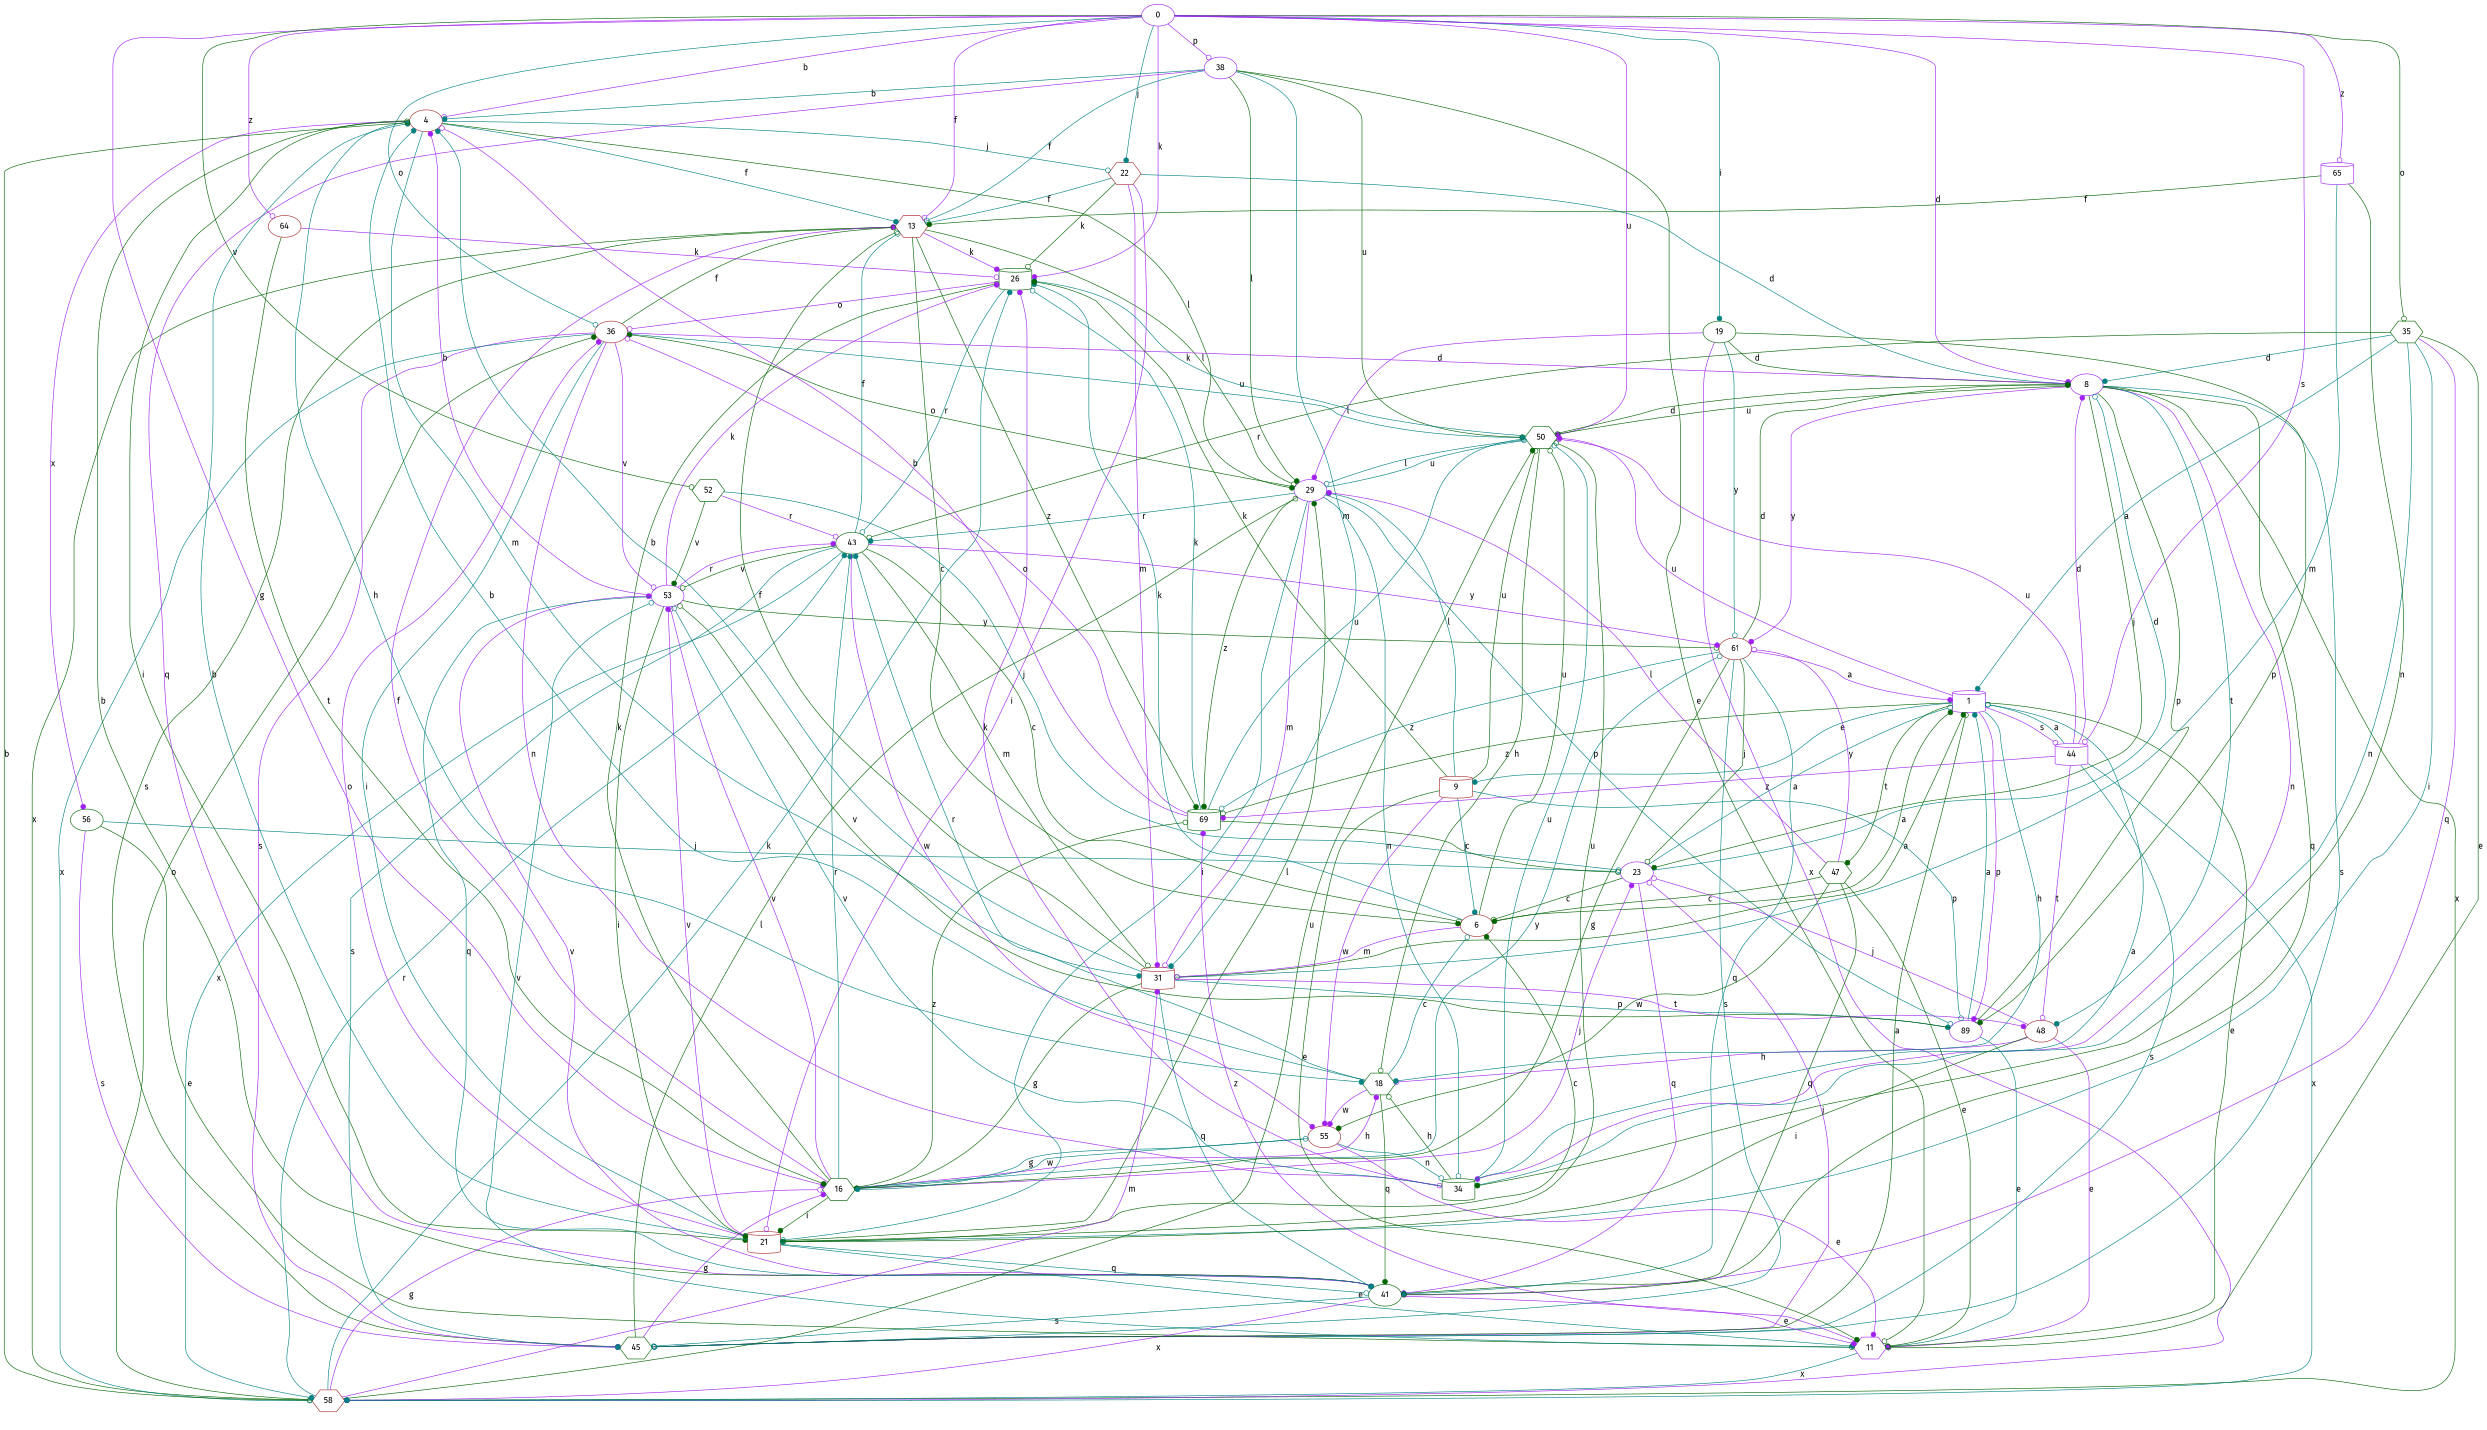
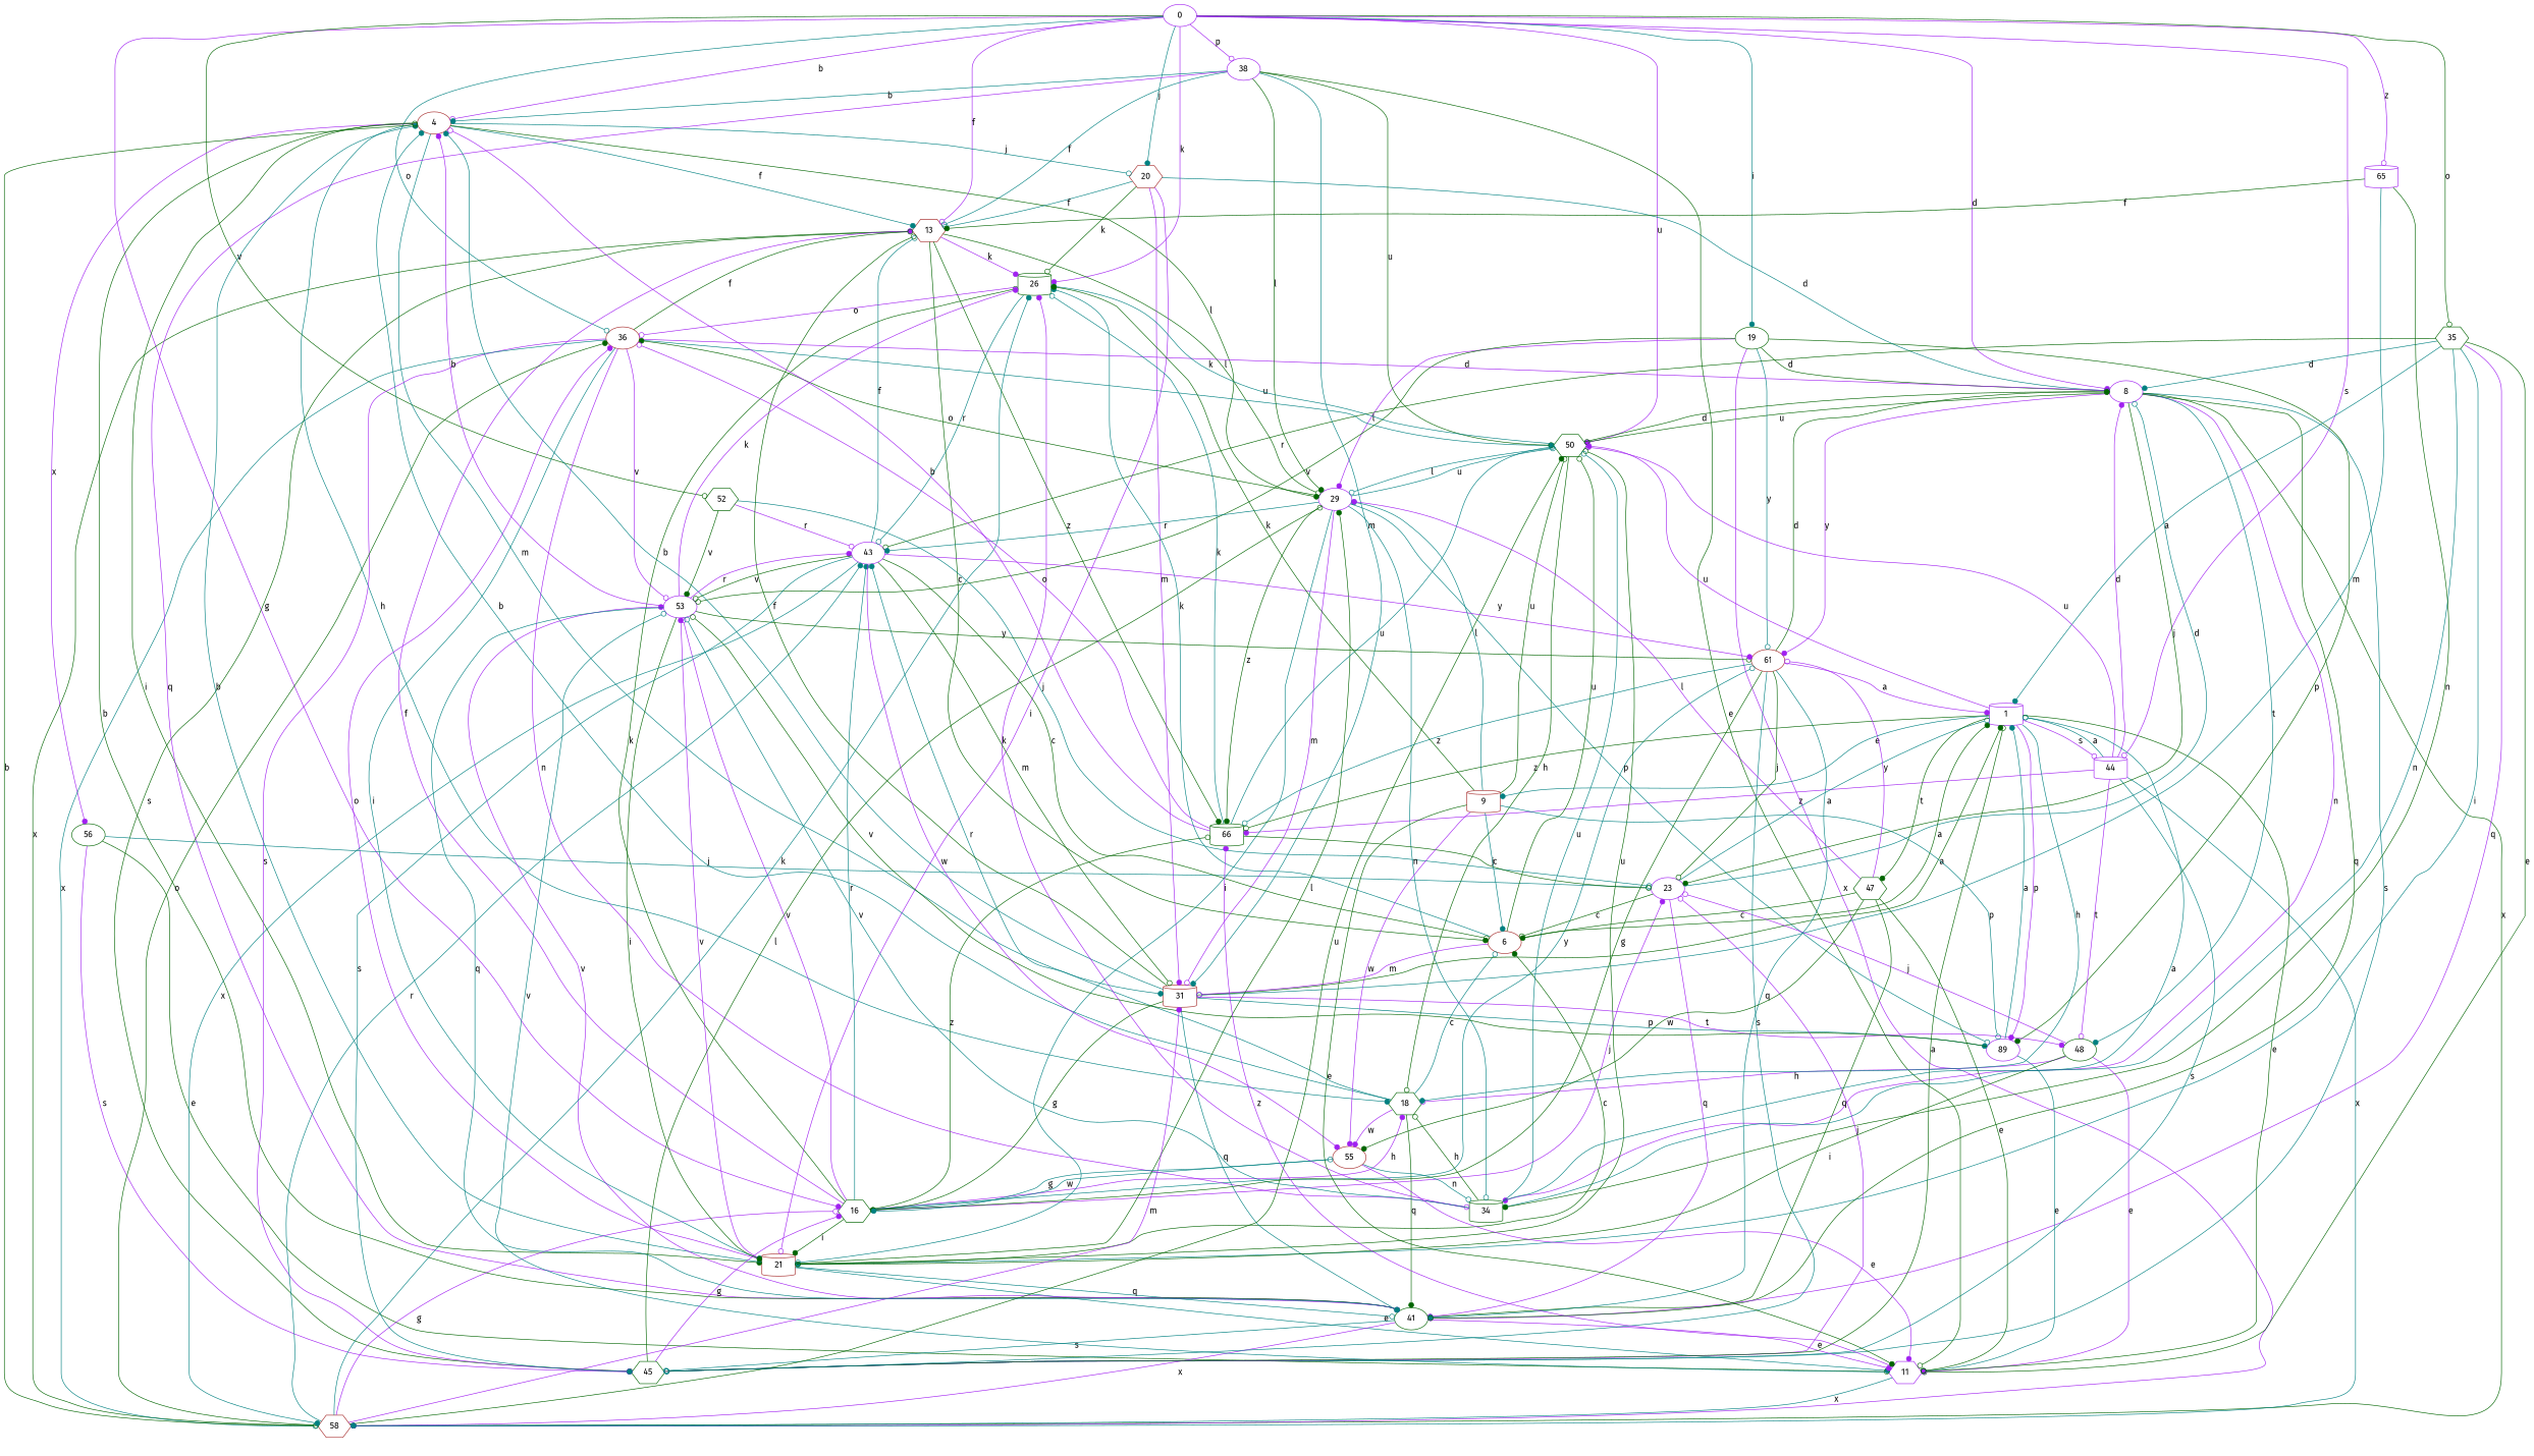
  strict digraph {
    fontname="Fira Sans"
    node [color=darkgreen fontname="Fira Sans" shape=ellipse]
    edge [arrowhead=dot color=teal fontname="Fira Sans"]
    0 [color=purple]
    4 [color=brown]
    8 [color=purple]
    13 [color=brown shape=hexagon]
    16 [shape=hexagon]
    19
-   22 [color=brown shape=hexagon]
+   22 [color=brown shape=hexagon label=20]
    26 [shape=cylinder]
    35 [shape=hexagon]
    36 [color=brown]
    38 [color=purple]
    44 [color=purple shape=cylinder]
    50 [shape=hexagon]
    52 [shape=hexagon]
-   64 [color=brown]
    65 [color=purple shape=cylinder]
    18 [shape=hexagon]
    21 [color=brown shape=cylinder]
    29 [color=purple]
    31 [color=brown shape=cylinder]
    56
    n22 [color=purple label=89]
    23 [color=purple]
    34 [shape=cylinder]
    41
    45 [shape=hexagon]
-   48 [color=brown]
+   48
    58 [color=brown shape=hexagon]
    61 [color=brown]
-   66 [shape=cylinder label=69]
+   66 [shape=cylinder]
    6 [color=brown]
    55 [color=brown]
    53 [color=purple]
-   43
+   43 [color=purple]
    1 [color=purple shape=cylinder]
    11 [color=purple shape=hexagon]
    9 [color=brown shape=cylinder]
    47 [shape=hexagon]
    0 -> 4 [arrowhead=odot color=purple label=b]
    0 -> 8 [color=purple label=d]
    0 -> 13 [arrowhead=odot color=purple label=f]
    0 -> 16 [color=purple label=g]
    0 -> 19 [label=i]
    0 -> 22 [label=j]
    0 -> 26 [color=purple label=k]
    0 -> 35 [arrowhead=odot color=darkgreen label=o]
    0 -> 36 [arrowhead=odot label=o]
    0 -> 38 [arrowhead=odot color=purple label=p]
    0 -> 44 [arrowhead=odot color=purple label=s]
    0 -> 50 [color=purple label=u]
    0 -> 52 [arrowhead=odot color=darkgreen label=v]
-   0 -> 64 [arrowhead=odot color=purple label=z]
    0 -> 65 [arrowhead=odot color=purple label=z]
    4 -> 13 [label=f]
    4 -> 22 [arrowhead=odot label=j]
    4 -> 18 [label=h]
    4 -> 21 [color=darkgreen label=i]
    4 -> 29 [color=darkgreen label=l]
    4 -> 31 [label=m]
    4 -> 56 [color=purple label=x]
    8 -> 50 [arrowhead=odot color=darkgreen label=u]
-   8 -> n22 [arrowhead=odot color=darkgreen label=p]
    8 -> 23 [color=darkgreen label=j]
    8 -> 34 [color=purple label=n]
    8 -> 41 [arrowhead=odot color=darkgreen label=q]
    8 -> 45 [arrowhead=odot label=s]
    8 -> 48 [label=t]
    8 -> 58 [color=darkgreen label=x]
    8 -> 61 [color=purple label=y]
    13 -> 26 [color=purple label=k]
    13 -> 29 [arrowhead=odot color=darkgreen label=l]
    13 -> 45 [arrowhead=odot color=darkgreen label=s]
    13 -> 58 [arrowhead=odot color=darkgreen label=x]
    13 -> 66 [color=darkgreen label=z]
    13 -> 6 [color=darkgreen label=c]
    16 -> 13 [color=purple label=f]
    16 -> 26 [arrowhead=odot color=darkgreen label=k]
    16 -> 18 [color=purple label=h]
    16 -> 21 [color=darkgreen label=i]
    16 -> 23 [color=purple label=j]
    16 -> 61 [arrowhead=odot label=y]
    16 -> 66 [arrowhead=odot color=darkgreen label=z]
    16 -> 55 [arrowhead=odot label=w]
    16 -> 53 [arrowhead=odot color=purple label=v]
    16 -> 43 [label=r]
    19 -> 8 [color=darkgreen label=d]
    19 -> 29 [color=purple label=l]
    19 -> n22 [color=darkgreen label=p]
    19 -> 58 [arrowhead=odot color=purple label=x]
    19 -> 61 [arrowhead=odot label=y]
+   19 -> 53 [arrowhead=odot color=darkgreen label=v]
    22 -> 8 [label=d]
    22 -> 13 [arrowhead=odot label=f]
    22 -> 26 [arrowhead=odot color=darkgreen label=k]
    22 -> 21 [arrowhead=odot color=purple label=i]
    22 -> 31 [color=purple label=m]
    26 -> 36 [arrowhead=odot color=purple label=o]
    26 -> 43 [arrowhead=odot label=r]
    35 -> 8 [label=d]
    35 -> 21 [label=i]
    35 -> 34 [arrowhead=odot label=n]
    35 -> 41 [arrowhead=odot color=purple label=q]
    35 -> 43 [arrowhead=odot color=darkgreen label=r]
    35 -> 1 [label=a]
    35 -> 11 [arrowhead=odot color=darkgreen label=e]
    36 -> 8 [color=purple label=d]
    36 -> 13 [arrowhead=odot color=darkgreen label=f]
    36 -> 50 [label=u]
    36 -> 21 [label=i]
    36 -> 34 [arrowhead=odot color=purple label=n]
    36 -> 45 [arrowhead=odot color=purple label=s]
    36 -> 58 [arrowhead=odot label=x]
    36 -> 53 [arrowhead=odot color=purple label=v]
    38 -> 4 [label=b]
    38 -> 13 [arrowhead=odot label=f]
    38 -> 50 [arrowhead=odot color=darkgreen label=u]
    38 -> 29 [color=darkgreen label=l]
    38 -> 31 [label=m]
    38 -> 41 [color=purple label=q]
    38 -> 11 [arrowhead=odot color=darkgreen label=e]
    44 -> 8 [color=purple label=d]
    44 -> 50 [arrowhead=odot color=purple label=u]
    44 -> 45 [arrowhead=odot label=s]
    44 -> 48 [arrowhead=odot color=purple label=t]
    44 -> 58 [label=x]
    44 -> 66 [color=purple label=z]
    44 -> 1 [arrowhead=odot label=a]
    50 -> 8 [arrowhead=odot color=darkgreen label=d]
    50 -> 26 [label=k]
    50 -> 18 [arrowhead=odot color=darkgreen label=h]
    50 -> 29 [arrowhead=odot label=l]
    52 -> 23 [arrowhead=odot label=j]
    52 -> 53 [color=darkgreen label=v]
    52 -> 43 [arrowhead=odot color=purple label=r]
-   64 -> 16 [color=darkgreen label=t]
-   64 -> 26 [arrowhead=odot color=purple label=k]
    65 -> 13 [color=darkgreen label=f]
    65 -> 31 [arrowhead=odot label=m]
    65 -> 34 [color=darkgreen label=n]
    18 -> 4 [label=b]
    18 -> 41 [color=darkgreen label=q]
    18 -> 6 [arrowhead=odot label=c]
    18 -> 55 [color=purple label=w]
    18 -> 43 [label=r]
    21 -> 4 [label=b]
    21 -> 36 [color=purple label=o]
    21 -> 50 [arrowhead=odot color=darkgreen label=u]
    21 -> 29 [color=darkgreen label=l]
    21 -> 41 [arrowhead=odot label=q]
    21 -> 6 [color=darkgreen label=c]
    21 -> 53 [color=purple label=v]
    21 -> 11 [label=e]
    29 -> 36 [color=darkgreen label=o]
    29 -> 50 [arrowhead=odot label=u]
    29 -> 21 [arrowhead=odot label=i]
    29 -> 31 [arrowhead=odot color=purple label=m]
    29 -> n22 [arrowhead=odot label=p]
    29 -> 34 [arrowhead=odot label=n]
    29 -> 66 [color=darkgreen label=z]
    29 -> 43 [label=r]
    31 -> 4 [label=b]
    31 -> 13 [arrowhead=odot color=darkgreen label=f]
    31 -> 16 [color=darkgreen label=g]
    31 -> n22 [label=p]
    31 -> 41 [arrowhead=odot label=q]
    31 -> 48 [color=purple label=t]
    31 -> 1 [color=darkgreen label=a]
    56 -> 23 [arrowhead=odot label=j]
    56 -> 45 [arrowhead=odot color=purple label=s]
    56 -> 11 [arrowhead=odot color=darkgreen label=e]
    n22 -> 53 [arrowhead=odot color=darkgreen label=v]
    n22 -> 1 [label=a]
    n22 -> 11 [label=e]
    23 -> 8 [arrowhead=odot label=d]
    23 -> 41 [color=purple label=q]
    23 -> 6 [arrowhead=odot color=darkgreen label=c]
    23 -> 1 [arrowhead=odot label=a]
    34 -> 26 [color=purple label=k]
    34 -> 50 [arrowhead=odot label=u]
    34 -> 18 [arrowhead=odot color=darkgreen label=h]
    34 -> 53 [arrowhead=odot label=v]
    34 -> 1 [arrowhead=odot label=a]
    41 -> 4 [arrowhead=odot color=darkgreen label=b]
    41 -> 45 [arrowhead=odot label=s]
    41 -> 58 [arrowhead=odot color=purple label=x]
    41 -> 53 [color=purple label=v]
    41 -> 11 [color=purple label=e]
    45 -> 16 [color=purple label=g]
    45 -> 29 [arrowhead=odot color=darkgreen label=l]
    45 -> 23 [arrowhead=odot color=purple label=j]
    45 -> 1 [arrowhead=odot color=darkgreen label=a]
    48 -> 18 [arrowhead=odot color=purple label=h]
    48 -> 21 [arrowhead=odot color=darkgreen label=i]
    48 -> 23 [arrowhead=odot color=purple label=j]
    48 -> 11 [color=purple label=e]
    58 -> 4 [arrowhead=odot color=darkgreen label=b]
    58 -> 16 [arrowhead=odot color=purple label=g]
    58 -> 26 [label=k]
    58 -> 36 [color=darkgreen label=o]
    58 -> 50 [color=darkgreen label=u]
    58 -> 31 [color=purple label=m]
    58 -> 43 [label=r]
    61 -> 8 [color=darkgreen label=d]
    61 -> 16 [color=darkgreen label=g]
    61 -> 23 [arrowhead=odot color=darkgreen label=j]
    61 -> 41 [label=q]
    61 -> 45 [arrowhead=odot label=s]
    61 -> 66 [arrowhead=odot label=z]
    61 -> 1 [color=purple label=a]
    66 -> 4 [arrowhead=odot color=purple label=b]
    66 -> 26 [arrowhead=odot label=k]
    66 -> 36 [arrowhead=odot color=purple label=o]
    66 -> 50 [arrowhead=odot label=u]
    66 -> 23 [arrowhead=odot color=darkgreen label=j]
    6 -> 26 [label=k]
    6 -> 50 [arrowhead=odot color=darkgreen label=u]
    6 -> 31 [arrowhead=odot color=purple label=m]
    6 -> 1 [color=darkgreen label=a]
    55 -> 16 [label=g]
    55 -> 34 [arrowhead=odot label=n]
    55 -> 11 [color=purple label=e]
    53 -> 4 [color=purple label=b]
    53 -> 26 [color=purple label=k]
    53 -> 21 [color=darkgreen label=i]
    53 -> 41 [label=q]
    53 -> 61 [arrowhead=odot color=darkgreen label=y]
    53 -> 43 [color=purple label=r]
    43 -> 13 [arrowhead=odot label=f]
    43 -> 31 [arrowhead=odot color=darkgreen label=m]
    43 -> 45 [label=s]
    43 -> 58 [label=x]
    43 -> 61 [color=purple label=y]
    43 -> 6 [arrowhead=odot color=darkgreen label=c]
    43 -> 55 [color=purple label=w]
    43 -> 53 [arrowhead=odot color=darkgreen label=v]
    1 -> 44 [arrowhead=odot color=purple label=s]
    1 -> 50 [color=purple label=u]
    1 -> 18 [label=h]
    1 -> n22 [color=purple label=p]
    1 -> 66 [arrowhead=odot color=darkgreen label=z]
    1 -> 11 [arrowhead=odot color=darkgreen label=e]
    1 -> 9 [label=e]
    1 -> 47 [color=darkgreen label=t]
    11 -> 58 [label=x]
    11 -> 66 [color=purple label=z]
    11 -> 53 [arrowhead=odot label=v]
    9 -> 26 [color=darkgreen label=k]
    9 -> 50 [arrowhead=odot color=darkgreen label=u]
    9 -> 29 [label=l]
    9 -> n22 [arrowhead=odot label=p]
    9 -> 6 [label=c]
    9 -> 55 [color=purple label=w]
    9 -> 11 [color=darkgreen label=e]
    47 -> 29 [color=purple label=l]
    47 -> 41 [arrowhead=odot color=darkgreen label=q]
    47 -> 61 [arrowhead=odot color=purple label=y]
    47 -> 6 [color=darkgreen label=c]
    47 -> 55 [color=darkgreen label=w]
    47 -> 11 [arrowhead=odot color=darkgreen label=e]
  }
